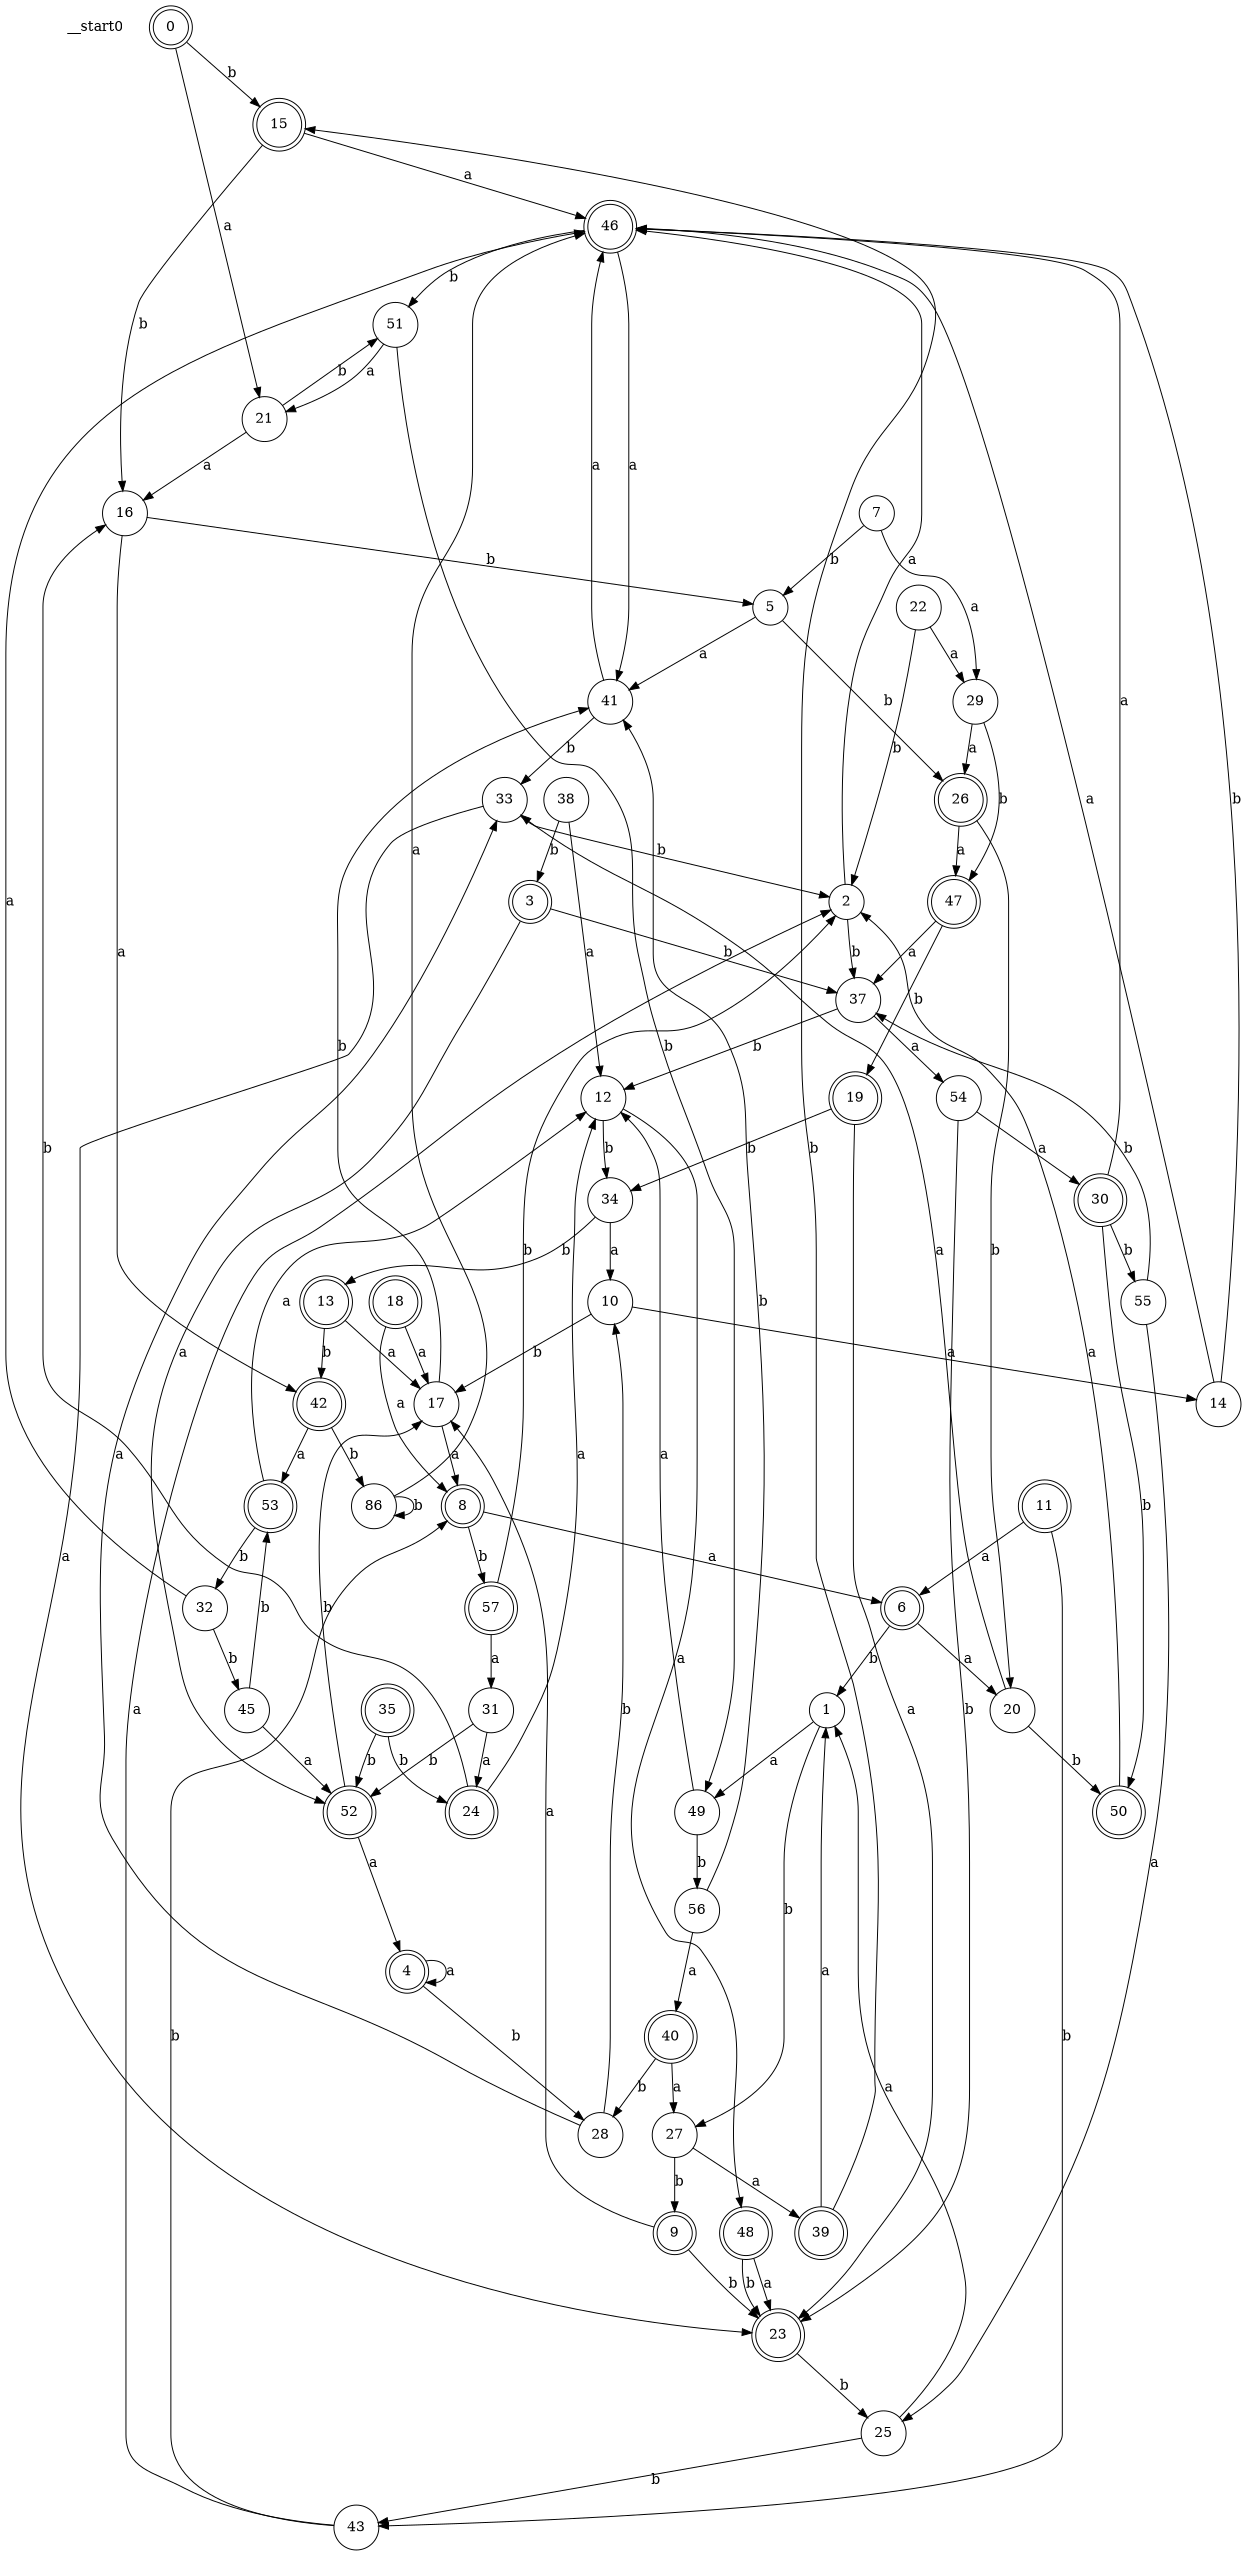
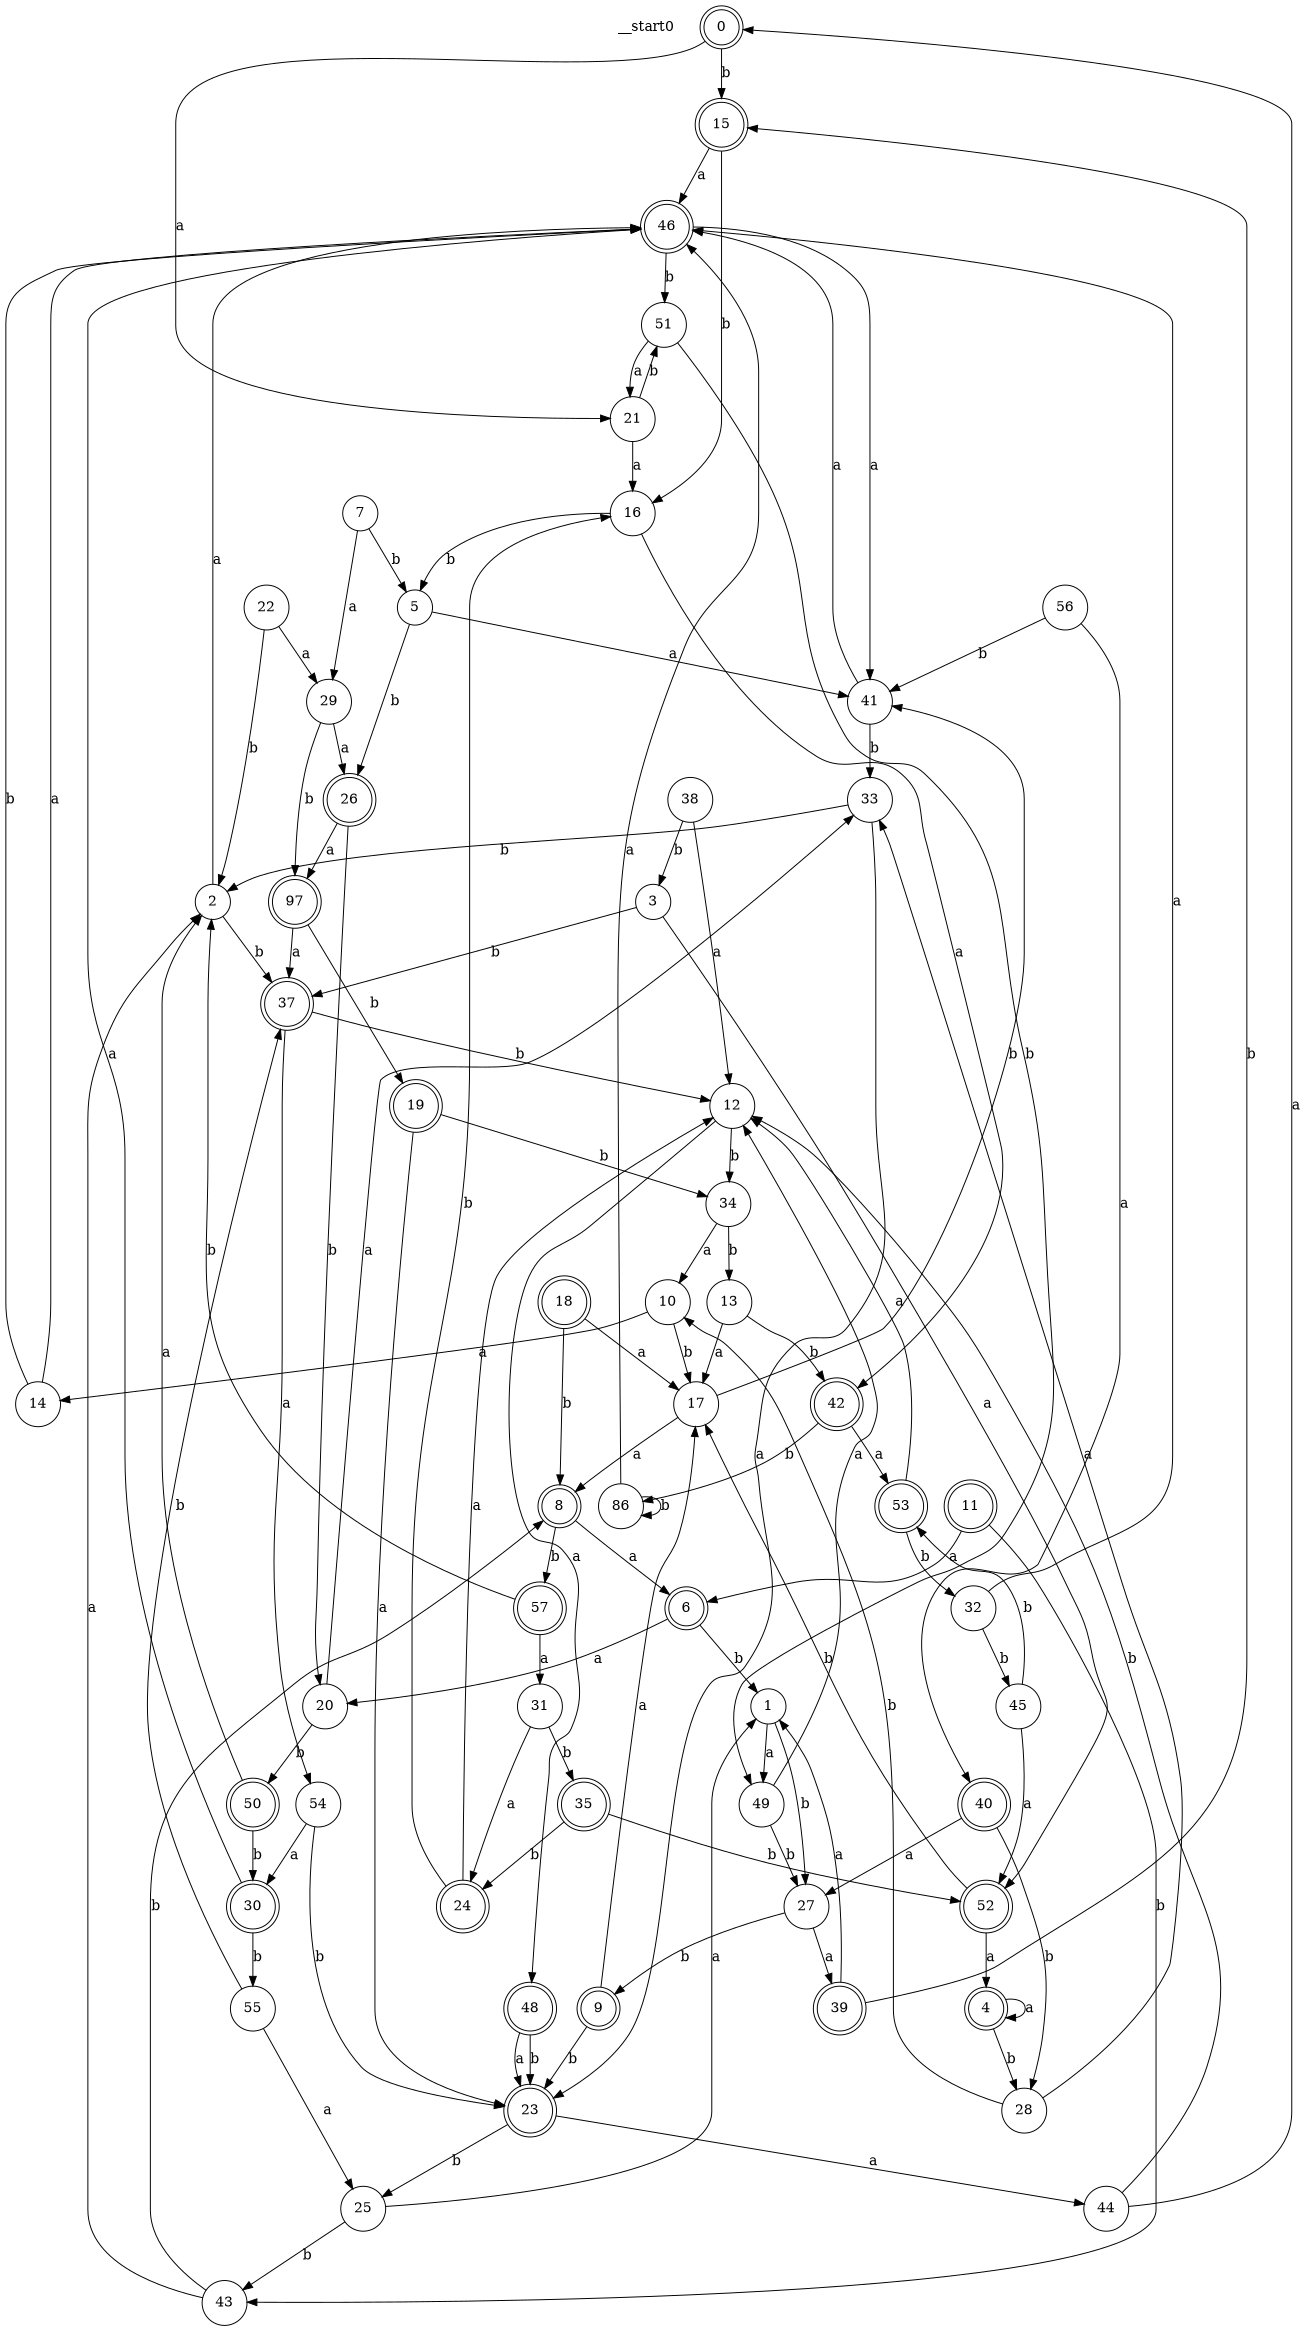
  digraph {
    rankdir=TB
    node [shape=circle color=black fillcolor=white style=filled]
    __start0 [shape=none color="" fillcolor="" style=""]
    n2 [label=0 shape=doublecircle style="rounded,filled"]
    n3 [label=15 shape=doublecircle style="rounded,filled"]
    n4 [label=21]
    n5 [label=46 shape=doublecircle style="rounded,filled"]
    n6 [label=16]
    n7 [label=51]
    n8 [label=1]
    n9 [label=27]
    n10 [label=49]
    n11 [label=9 shape=doublecircle style="rounded,filled"]
    n12 [label=39 shape=doublecircle style="rounded,filled"]
    n13 [label=12]
    n14 [label=56]
    n15 [label=2]
-   n16 [label=37 style="rounded,filled"]
+   n16 [label=37 shape=doublecircle style="rounded,filled"]
    n17 [label=54]
    n18 [label=41]
-   n19 [label=3 shape=doublecircle]
+   n19 [label=3]
    n20 [label=52 shape=doublecircle style="rounded,filled"]
    n21 [label=4 shape=doublecircle style="rounded,filled"]
    n22 [label=17 style="rounded,filled"]
    n23 [label=28]
    n24 [label=10]
    n25 [label=33]
    n26 [label=5]
    n27 [label=26 shape=doublecircle style="rounded,filled"]
    n28 [label=20]
-   n29 [label=47 shape=doublecircle style="rounded,filled"]
+   n29 [label=97 shape=doublecircle style="rounded,filled"]
    n30 [label=6 shape=doublecircle style="rounded,filled"]
    n31 [label=50 shape=doublecircle style="rounded,filled"]
    n32 [label=7]
    n33 [label=29]
    n34 [label=8 shape=doublecircle style="rounded,filled"]
    n35 [label=57 shape=doublecircle style="rounded,filled"]
    n36 [label=31]
    n37 [label=23 shape=doublecircle style="rounded,filled"]
    n38 [label=25]
+   n39 [label=44]
    n40 [label=14]
    n41 [label=11 shape=doublecircle style="rounded,filled"]
    n42 [label=43]
    n43 [label=34]
    n44 [label=48 shape=doublecircle style="rounded,filled"]
-   n45 [label=13 shape=doublecircle]
+   n45 [label=13]
    n46 [label=42 shape=doublecircle style="rounded,filled"]
    n47 [label=86]
    n48 [label=53 shape=doublecircle style="rounded,filled"]
    n49 [label=18 shape=doublecircle style="rounded,filled"]
    n50 [label=19 shape=doublecircle style="rounded,filled"]
    n51 [label=30 shape=doublecircle style="rounded,filled"]
    n52 [label=22]
    n53 [label=24 shape=doublecircle style="rounded,filled"]
    n54 [label=55]
    n55 [label=35 shape=doublecircle style="rounded,filled"]
    n56 [label=32]
    n57 [label=45]
    n58 [label=38]
    n59 [label=40 shape=doublecircle style="rounded,filled"]
    n2 -> n3 [label=b]
    n2 -> n4 [label=a]
    n3 -> n5 [label=a]
    n3 -> n6 [label=b]
    n4 -> n6 [label=a]
    n4 -> n7 [label=b]
    n5 -> n7 [label=b]
    n5 -> n18 [label=a]
    n6 -> n26 [label=b]
    n6 -> n46 [label=a]
    n7 -> n4 [label=a]
    n7 -> n10 [label=b]
    n8 -> n9 [label=b]
    n8 -> n10 [label=a]
    n9 -> n11 [label=b]
    n9 -> n12 [label=a]
    n10 -> n13 [label=a]
-   n10 -> n14 [label=b]
+   n10 -> n9 [label=b]
    n11 -> n22 [label=a]
    n11 -> n37 [label=b]
    n12 -> n3 [label=b]
    n12 -> n8 [label=a]
    n13 -> n43 [label=b]
    n13 -> n44 [label=a]
    n14 -> n18 [label=b]
    n14 -> n59 [label=a]
    n15 -> n5 [label=a]
    n15 -> n16 [label=b]
    n16 -> n13 [label=b]
    n16 -> n17 [label=a]
    n17 -> n37 [label=b]
    n17 -> n51 [label=a]
    n18 -> n5 [label=a]
    n18 -> n25 [label=b]
    n19 -> n16 [label=b]
    n19 -> n20 [label=a]
    n20 -> n21 [label=a]
    n20 -> n22 [label=b]
    n21 -> n21 [label=a]
    n21 -> n23 [label=b]
    n22 -> n18 [label=b]
    n22 -> n34 [label=a]
    n23 -> n24 [label=b]
    n23 -> n25 [label=a]
    n24 -> n22 [label=b]
    n24 -> n40 [label=a]
    n25 -> n15 [label=b]
    n25 -> n37 [label=a]
    n26 -> n18 [label=a]
    n26 -> n27 [label=b]
    n27 -> n28 [label=b]
    n27 -> n29 [label=a]
    n28 -> n25 [label=a]
    n28 -> n31 [label=b]
    n29 -> n16 [label=a]
    n29 -> n50 [label=b]
    n30 -> n8 [label=b]
    n30 -> n28 [label=a]
    n31 -> n15 [label=a]
-   n51 -> n31 [label=b]
+   n31 -> n51 [label=b]
    n32 -> n26 [label=b]
    n32 -> n33 [label=a]
    n33 -> n27 [label=a]
    n33 -> n29 [label=b]
    n34 -> n30 [label=a]
    n34 -> n35 [label=b]
    n35 -> n15 [label=b]
    n35 -> n36 [label=a]
    n36 -> n53 [label=a]
-   n36 -> n20 [label=b]
+   n36 -> n55 [label=b]
    n37 -> n38 [label=b]
+   n37 -> n39 [label=a]
    n38 -> n8 [label=a]
    n38 -> n42 [label=b]
+   n39 -> n2 [label=a]
+   n39 -> n13 [label=b]
    n40 -> n5 [label=a]
    n40 -> n5 [label=b]
    n41 -> n30 [label=a]
    n41 -> n42 [label=b]
    n42 -> n15 [label=a]
    n42 -> n34 [label=b]
    n43 -> n24 [label=a]
    n43 -> n45 [label=b]
    n44 -> n37 [label=a]
    n44 -> n37 [label=b]
    n45 -> n22 [label=a]
    n45 -> n46 [label=b]
    n46 -> n47 [label=b]
    n46 -> n48 [label=a]
    n47 -> n5 [label=a]
    n47 -> n47 [label=b]
    n48 -> n13 [label=a]
    n48 -> n56 [label=b]
    n49 -> n22 [label=a]
-   n49 -> n34 [label=a]
+   n49 -> n34 [label=b]
    n50 -> n37 [label=a]
    n50 -> n43 [label=b]
    n51 -> n5 [label=a]
    n51 -> n54 [label=b]
    n52 -> n15 [label=b]
    n52 -> n33 [label=a]
    n53 -> n6 [label=b]
    n53 -> n13 [label=a]
    n54 -> n16 [label=b]
    n54 -> n38 [label=a]
    n55 -> n20 [label=b]
    n55 -> n53 [label=b]
    n56 -> n5 [label=a]
    n56 -> n57 [label=b]
    n57 -> n20 [label=a]
    n57 -> n48 [label=b]
    n58 -> n13 [label=a]
    n58 -> n19 [label=b]
    n59 -> n9 [label=a]
    n59 -> n23 [label=b]
  }
